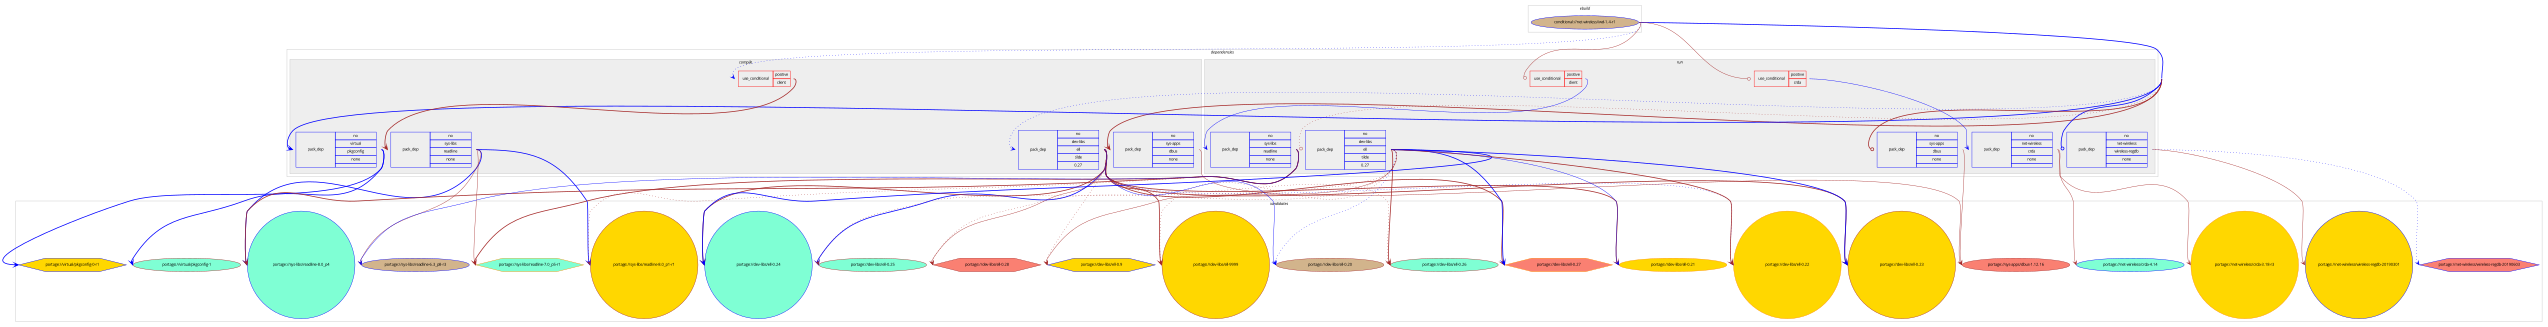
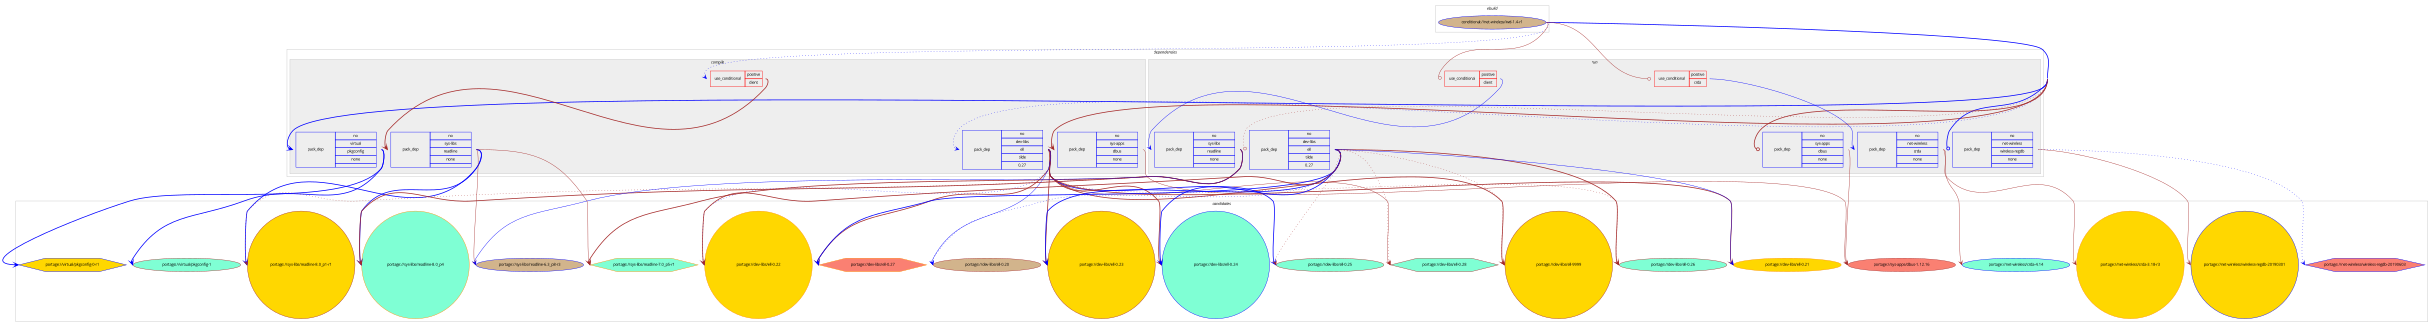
  digraph {
    compound=true
    concentrate=true
    fontname="Open Sans"
    fontsize=10
    newrank=true
    rankdir=TB
    ranksep=1.5
    node [color=blue fontname="Open Sans" fontsize=10 shape=none style=filled]
    edge [arrowhead=vee color=brown fontname="Open Sans" headport=w style=bold tailport=e weight=100]
    n1 [fillcolor=tan label="conditional://net-wireless/iwd-1.4-r1" shape=ellipse width=4]
    n2 [label=<<TABLE BORDER="0" CELLBORDER="1" CELLSPACING="0" CELLPADDING="4" WIDTH="220"><TR><TD ROWSPAN="6" CELLPADDING="30">pack_dep</TD></TR><TR><TD WIDTH="110">no</TD></TR><TR><TD>sys-libs</TD></TR><TR><TD>readline</TD></TR><TR><TD>none</TD></TR><TR><TD></TD></TR></TABLE>> style=""]
    n3 [color=red label=<<TABLE BORDER="0" CELLBORDER="1" CELLSPACING="0" CELLPADDING="4"><TR><TD ROWSPAN="3" CELLPADDING="10">use_conditional</TD></TR><TR><TD>positive</TD></TR><TR><TD>client</TD></TR></TABLE>> style=""]
    n4 [label=<<TABLE BORDER="0" CELLBORDER="1" CELLSPACING="0" CELLPADDING="4" WIDTH="220"><TR><TD ROWSPAN="6" CELLPADDING="30">pack_dep</TD></TR><TR><TD WIDTH="110">no</TD></TR><TR><TD>dev-libs</TD></TR><TR><TD>ell</TD></TR><TR><TD>tilde</TD></TR><TR><TD>0.27</TD></TR></TABLE>> style=""]
    n5 [label=<<TABLE BORDER="0" CELLBORDER="1" CELLSPACING="0" CELLPADDING="4" WIDTH="220"><TR><TD ROWSPAN="6" CELLPADDING="30">pack_dep</TD></TR><TR><TD WIDTH="110">no</TD></TR><TR><TD>sys-apps</TD></TR><TR><TD>dbus</TD></TR><TR><TD>none</TD></TR><TR><TD></TD></TR></TABLE>> style=""]
    n6 [label=<<TABLE BORDER="0" CELLBORDER="1" CELLSPACING="0" CELLPADDING="4" WIDTH="220"><TR><TD ROWSPAN="6" CELLPADDING="30">pack_dep</TD></TR><TR><TD WIDTH="110">no</TD></TR><TR><TD>virtual</TD></TR><TR><TD>pkgconfig</TD></TR><TR><TD>none</TD></TR><TR><TD></TD></TR></TABLE>> style=""]
    n7 [label=<<TABLE BORDER="0" CELLBORDER="1" CELLSPACING="0" CELLPADDING="4" WIDTH="220"><TR><TD ROWSPAN="6" CELLPADDING="30">pack_dep</TD></TR><TR><TD WIDTH="110">no</TD></TR><TR><TD>sys-libs</TD></TR><TR><TD>readline</TD></TR><TR><TD>none</TD></TR><TR><TD></TD></TR></TABLE>> style=""]
    n8 [color=red label=<<TABLE BORDER="0" CELLBORDER="1" CELLSPACING="0" CELLPADDING="4"><TR><TD ROWSPAN="3" CELLPADDING="10">use_conditional</TD></TR><TR><TD>positive</TD></TR><TR><TD>client</TD></TR></TABLE>> style=""]
    n9 [label=<<TABLE BORDER="0" CELLBORDER="1" CELLSPACING="0" CELLPADDING="4" WIDTH="220"><TR><TD ROWSPAN="6" CELLPADDING="30">pack_dep</TD></TR><TR><TD WIDTH="110">no</TD></TR><TR><TD>net-wireless</TD></TR><TR><TD>crda</TD></TR><TR><TD>none</TD></TR><TR><TD></TD></TR></TABLE>> style=""]
    n10 [color=red label=<<TABLE BORDER="0" CELLBORDER="1" CELLSPACING="0" CELLPADDING="4"><TR><TD ROWSPAN="3" CELLPADDING="10">use_conditional</TD></TR><TR><TD>positive</TD></TR><TR><TD>crda</TD></TR></TABLE>> style=""]
    n11 [label=<<TABLE BORDER="0" CELLBORDER="1" CELLSPACING="0" CELLPADDING="4" WIDTH="220"><TR><TD ROWSPAN="6" CELLPADDING="30">pack_dep</TD></TR><TR><TD WIDTH="110">no</TD></TR><TR><TD>dev-libs</TD></TR><TR><TD>ell</TD></TR><TR><TD>tilde</TD></TR><TR><TD>0.27</TD></TR></TABLE>> style=""]
    n12 [label=<<TABLE BORDER="0" CELLBORDER="1" CELLSPACING="0" CELLPADDING="4" WIDTH="220"><TR><TD ROWSPAN="6" CELLPADDING="30">pack_dep</TD></TR><TR><TD WIDTH="110">no</TD></TR><TR><TD>net-wireless</TD></TR><TR><TD>wireless-regdb</TD></TR><TR><TD>none</TD></TR><TR><TD></TD></TR></TABLE>> style=""]
    n13 [label=<<TABLE BORDER="0" CELLBORDER="1" CELLSPACING="0" CELLPADDING="4" WIDTH="220"><TR><TD ROWSPAN="6" CELLPADDING="30">pack_dep</TD></TR><TR><TD WIDTH="110">no</TD></TR><TR><TD>sys-apps</TD></TR><TR><TD>dbus</TD></TR><TR><TD>none</TD></TR><TR><TD></TD></TR></TABLE>> style=""]
-   n14 [fillcolor=aquamarine label="portage://sys-libs/readline-8.0_p4" shape=circle width=4]
+   n14 [color=darkorange fillcolor=aquamarine label="portage://sys-libs/readline-8.0_p4" shape=circle width=4]
    n15 [color=brown fillcolor=gold label="portage://sys-libs/readline-8.0_p1-r1" shape=circle width=4]
    n16 [color=darkorange fillcolor=aquamarine label="portage://sys-libs/readline-7.0_p5-r1" shape=hexagon width=4]
    n17 [fillcolor=tan label="portage://sys-libs/readline-6.3_p8-r3" shape=ellipse width=4]
    n18 [color=brown fillcolor=gold label="portage://dev-libs/ell-9999" shape=circle width=4]
-   n19 [fillcolor=gold label="portage://dev-libs/ell-0.9" shape=hexagon width=4]
-   n20 [color=brown fillcolor=salmon label="portage://dev-libs/ell-0.28" shape=hexagon width=4]
+   n20 [color=brown fillcolor=aquamarine label="portage://dev-libs/ell-0.28" shape=hexagon width=4]
    n21 [color=darkorange fillcolor=salmon label="portage://dev-libs/ell-0.27" shape=hexagon width=4]
    n22 [color=brown fillcolor=aquamarine label="portage://dev-libs/ell-0.26" shape=ellipse width=4]
    n23 [color=brown fillcolor=aquamarine label="portage://dev-libs/ell-0.25" shape=ellipse width=4]
    n24 [fillcolor=aquamarine label="portage://dev-libs/ell-0.24" shape=circle width=4]
    n25 [color=brown fillcolor=gold label="portage://dev-libs/ell-0.23" shape=circle width=4]
    n26 [color=darkorange fillcolor=gold label="portage://dev-libs/ell-0.22" shape=circle width=4]
    n27 [color=darkorange fillcolor=gold label="portage://dev-libs/ell-0.21" shape=ellipse width=4]
    n28 [color=brown fillcolor=tan label="portage://dev-libs/ell-0.20" shape=ellipse width=4]
    n29 [color=brown fillcolor=salmon label="portage://sys-apps/dbus-1.12.16" shape=ellipse width=4]
    n30 [color=brown fillcolor=aquamarine label="portage://virtual/pkgconfig-1" shape=ellipse width=4]
    n31 [fillcolor=gold label="portage://virtual/pkgconfig-0-r1" shape=hexagon width=4]
    n32 [fillcolor=aquamarine label="portage://net-wireless/crda-4.14" shape=ellipse width=4]
    n33 [color=darkorange fillcolor=gold label="portage://net-wireless/crda-3.18-r3" shape=circle width=4]
    n34 [fillcolor=salmon label="portage://net-wireless/wireless-regdb-20190603" shape=hexagon width=4]
    n35 [fillcolor=gold label="portage://net-wireless/wireless-regdb-20190301" shape=circle width=4]
    subgraph cluster_1 {
      color=gray
      label=<<i>dependencies</i>>
      subgraph cluster_2 {
        color=gray
        fillcolor="#eeeeee"
        label=<<i>compile</i>>
        style=filled
        subgraph sub_3 {
          color=gray
          fillcolor="#eeeeee"
          label=<<i>compile</i>>
          style=filled
          n3
          subgraph sub_4 {
            color=gray
            fillcolor="#eeeeee"
            label=<<i>compile</i>>
            style=filled
            n2
          }
        }
        subgraph sub_5 {
          color=gray
          fillcolor="#eeeeee"
          label=<<i>compile</i>>
          style=filled
          n4
        }
        subgraph sub_6 {
          color=gray
          fillcolor="#eeeeee"
          label=<<i>compile</i>>
          style=filled
          n5
        }
        subgraph sub_7 {
          color=gray
          fillcolor="#eeeeee"
          label=<<i>compile</i>>
          style=filled
          n6
        }
      }
      subgraph cluster_8 {
        color=gray
        fillcolor="#eeeeee"
        label=<<i>compile and run</i>>
        style=filled
      }
      subgraph cluster_9 {
        color=gray
        fillcolor="#eeeeee"
        label=<<i>run</i>>
        style=filled
        subgraph sub_10 {
          color=gray
          fillcolor="#eeeeee"
          label=<<i>run</i>>
          style=filled
          n8
          subgraph sub_11 {
            color=gray
            fillcolor="#eeeeee"
            label=<<i>run</i>>
            style=filled
            n7
          }
        }
        subgraph sub_12 {
          color=gray
          fillcolor="#eeeeee"
          label=<<i>run</i>>
          style=filled
          n10
          subgraph sub_13 {
            color=gray
            fillcolor="#eeeeee"
            label=<<i>run</i>>
            style=filled
            n9
          }
        }
        subgraph sub_14 {
          color=gray
          fillcolor="#eeeeee"
          label=<<i>run</i>>
          style=filled
          n11
        }
        subgraph sub_15 {
          color=gray
          fillcolor="#eeeeee"
          label=<<i>run</i>>
          style=filled
          n12
        }
        subgraph sub_16 {
          color=gray
          fillcolor="#eeeeee"
          label=<<i>run</i>>
          style=filled
          n13
        }
      }
    }
    subgraph cluster_17 {
      color=gray
      label=<<i>ebuild</i>>
      rank=same
      n1
    }
    subgraph cluster_18 {
      color=gray
      label=<<i>candidates</i>>
      rank=same
      subgraph sub_19 {
        color=black
        label=<<i>candidates</i>>
        nodesep=1
        rank=same
        n14
        n15
        n16
        n17
      }
      subgraph sub_20 {
        color=black
        label=<<i>candidates</i>>
        nodesep=1
        rank=same
        n18
-       n19
        n20
        n21
        n22
        n23
        n24
        n25
        n26
        n27
        n28
      }
      subgraph sub_21 {
        color=black
        label=<<i>candidates</i>>
        nodesep=1
        rank=same
        n29
      }
      subgraph sub_22 {
        color=black
        label=<<i>candidates</i>>
        nodesep=1
        rank=same
        n30
        n31
      }
      subgraph sub_23 {
        color=black
        label=<<i>candidates</i>>
        nodesep=1
        rank=same
        n14
        n15
        n16
        n17
      }
      subgraph sub_24 {
        color=black
        label=<<i>candidates</i>>
        nodesep=1
        rank=same
        n32
        n33
      }
      subgraph sub_25 {
        color=black
        label=<<i>candidates</i>>
        nodesep=1
        rank=same
        n18
-       n19
        n20
        n21
        n22
        n23
        n24
        n25
        n26
        n27
        n28
      }
      subgraph sub_26 {
        color=black
        label=<<i>candidates</i>>
        nodesep=1
        rank=same
        n34
        n35
      }
      subgraph sub_27 {
        color=black
        label=<<i>candidates</i>>
        nodesep=1
        rank=same
        n29
      }
    }
    n1 -> n3 [color=blue style=dotted weight=20]
    n1 -> n4 [color=blue style=dotted weight=20]
    n1 -> n5 [weight=20]
    n1 -> n6 [color=blue weight=20]
    n1 -> n8 [arrowhead=odot style=solid weight=20]
    n1 -> n10 [arrowhead=odot style=solid weight=20]
    n1 -> n11 [arrowhead=odot style=dotted weight=20]
    n1 -> n12 [arrowhead=odot color=blue weight=20]
    n1 -> n13 [arrowhead=odot weight=20]
    n2 -> n14 [color=blue]
    n2 -> n15 [color=blue]
    n2 -> n16 [style=solid]
    n2 -> n17 [style=solid]
    n3 -> n2 [weight=20]
    n4 -> n18
-   n4 -> n19 [style=dotted]
    n4 -> n20 [style=solid]
    n4 -> n21
    n4 -> n22 [style=dotted]
    n4 -> n23 [color=blue]
    n4 -> n24
    n4 -> n25
    n4 -> n26 [color=blue style=dotted]
    n4 -> n27
    n4 -> n28 [color=blue style=solid]
    n5 -> n29 [style=solid]
    n6 -> n30 [color=blue]
    n6 -> n31 [color=blue]
    n7 -> n14
    n7 -> n15 [style=dotted]
    n7 -> n16
    n7 -> n17 [color=blue style=solid]
    n8 -> n7 [color=blue style=solid weight=20]
    n9 -> n32 [style=solid]
    n9 -> n33 [style=solid]
    n10 -> n9 [color=blue style=solid weight=20]
    n11 -> n18 [style=dotted]
-   n11 -> n19 [style=solid]
    n11 -> n20 [style=dotted]
    n11 -> n21 [color=blue]
    n11 -> n22
    n11 -> n23 [style=dotted]
    n11 -> n24 [color=blue]
    n11 -> n25 [color=blue]
    n11 -> n26
    n11 -> n27 [color=blue style=solid]
    n11 -> n28 [color=blue style=dotted]
    n12 -> n34 [color=blue style=dotted]
    n12 -> n35 [style=solid]
    n13 -> n29 [style=solid]
  }
